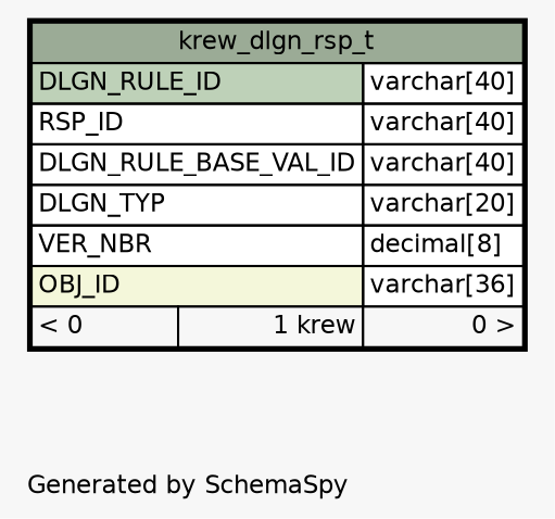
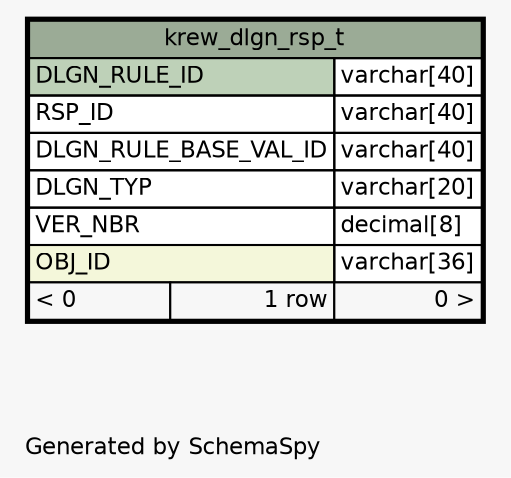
  digraph {
    bgcolor="#f7f7f7"
    fontname=Helvetica
    fontsize=11
    label="\nGenerated by SchemaSpy"
    labeljust=l
    nodesep=0.18
    rankdir=RL
    ranksep=0.46
-   n1 [fontname=Helvetica fontsize=11 label=<     <TABLE BORDER="2" CELLBORDER="1" CELLSPACING="0" BGCOLOR="#ffffff">       <TR><TD COLSPAN="3" BGCOLOR="#9bab96" ALIGN="CENTER">krew_dlgn_rsp_t</TD></TR>       <TR><TD PORT="DLGN_RULE_ID" COLSPAN="2" BGCOLOR="#bed1b8" ALIGN="LEFT">DLGN_RULE_ID</TD><TD PORT="DLGN_RULE_ID.type" ALIGN="LEFT">varchar[40]</TD></TR>       <TR><TD PORT="RSP_ID" COLSPAN="2" ALIGN="LEFT">RSP_ID</TD><TD PORT="RSP_ID.type" ALIGN="LEFT">varchar[40]</TD></TR>       <TR><TD PORT="DLGN_RULE_BASE_VAL_ID" COLSPAN="2" ALIGN="LEFT">DLGN_RULE_BASE_VAL_ID</TD><TD PORT="DLGN_RULE_BASE_VAL_ID.type" ALIGN="LEFT">varchar[40]</TD></TR>       <TR><TD PORT="DLGN_TYP" COLSPAN="2" ALIGN="LEFT">DLGN_TYP</TD><TD PORT="DLGN_TYP.type" ALIGN="LEFT">varchar[20]</TD></TR>       <TR><TD PORT="VER_NBR" COLSPAN="2" ALIGN="LEFT">VER_NBR</TD><TD PORT="VER_NBR.type" ALIGN="LEFT">decimal[8]</TD></TR>       <TR><TD PORT="OBJ_ID" COLSPAN="2" BGCOLOR="#f4f7da" ALIGN="LEFT">OBJ_ID</TD><TD PORT="OBJ_ID.type" ALIGN="LEFT">varchar[36]</TD></TR>       <TR><TD ALIGN="LEFT" BGCOLOR="#f7f7f7">&lt; 0</TD><TD ALIGN="RIGHT" BGCOLOR="#f7f7f7">1 krew</TD><TD ALIGN="RIGHT" BGCOLOR="#f7f7f7">0 &gt;</TD></TR>     </TABLE>> shape=plaintext]
+   n1 [fontname=Helvetica fontsize=11 label=<     <TABLE BORDER="2" CELLBORDER="1" CELLSPACING="0" BGCOLOR="#ffffff">       <TR><TD COLSPAN="3" BGCOLOR="#9bab96" ALIGN="CENTER">krew_dlgn_rsp_t</TD></TR>       <TR><TD PORT="DLGN_RULE_ID" COLSPAN="2" BGCOLOR="#bed1b8" ALIGN="LEFT">DLGN_RULE_ID</TD><TD PORT="DLGN_RULE_ID.type" ALIGN="LEFT">varchar[40]</TD></TR>       <TR><TD PORT="RSP_ID" COLSPAN="2" ALIGN="LEFT">RSP_ID</TD><TD PORT="RSP_ID.type" ALIGN="LEFT">varchar[40]</TD></TR>       <TR><TD PORT="DLGN_RULE_BASE_VAL_ID" COLSPAN="2" ALIGN="LEFT">DLGN_RULE_BASE_VAL_ID</TD><TD PORT="DLGN_RULE_BASE_VAL_ID.type" ALIGN="LEFT">varchar[40]</TD></TR>       <TR><TD PORT="DLGN_TYP" COLSPAN="2" ALIGN="LEFT">DLGN_TYP</TD><TD PORT="DLGN_TYP.type" ALIGN="LEFT">varchar[20]</TD></TR>       <TR><TD PORT="VER_NBR" COLSPAN="2" ALIGN="LEFT">VER_NBR</TD><TD PORT="VER_NBR.type" ALIGN="LEFT">decimal[8]</TD></TR>       <TR><TD PORT="OBJ_ID" COLSPAN="2" BGCOLOR="#f4f7da" ALIGN="LEFT">OBJ_ID</TD><TD PORT="OBJ_ID.type" ALIGN="LEFT">varchar[36]</TD></TR>       <TR><TD ALIGN="LEFT" BGCOLOR="#f7f7f7">&lt; 0</TD><TD ALIGN="RIGHT" BGCOLOR="#f7f7f7">1 row</TD><TD ALIGN="RIGHT" BGCOLOR="#f7f7f7">0 &gt;</TD></TR>     </TABLE>> shape=plaintext]
  }
